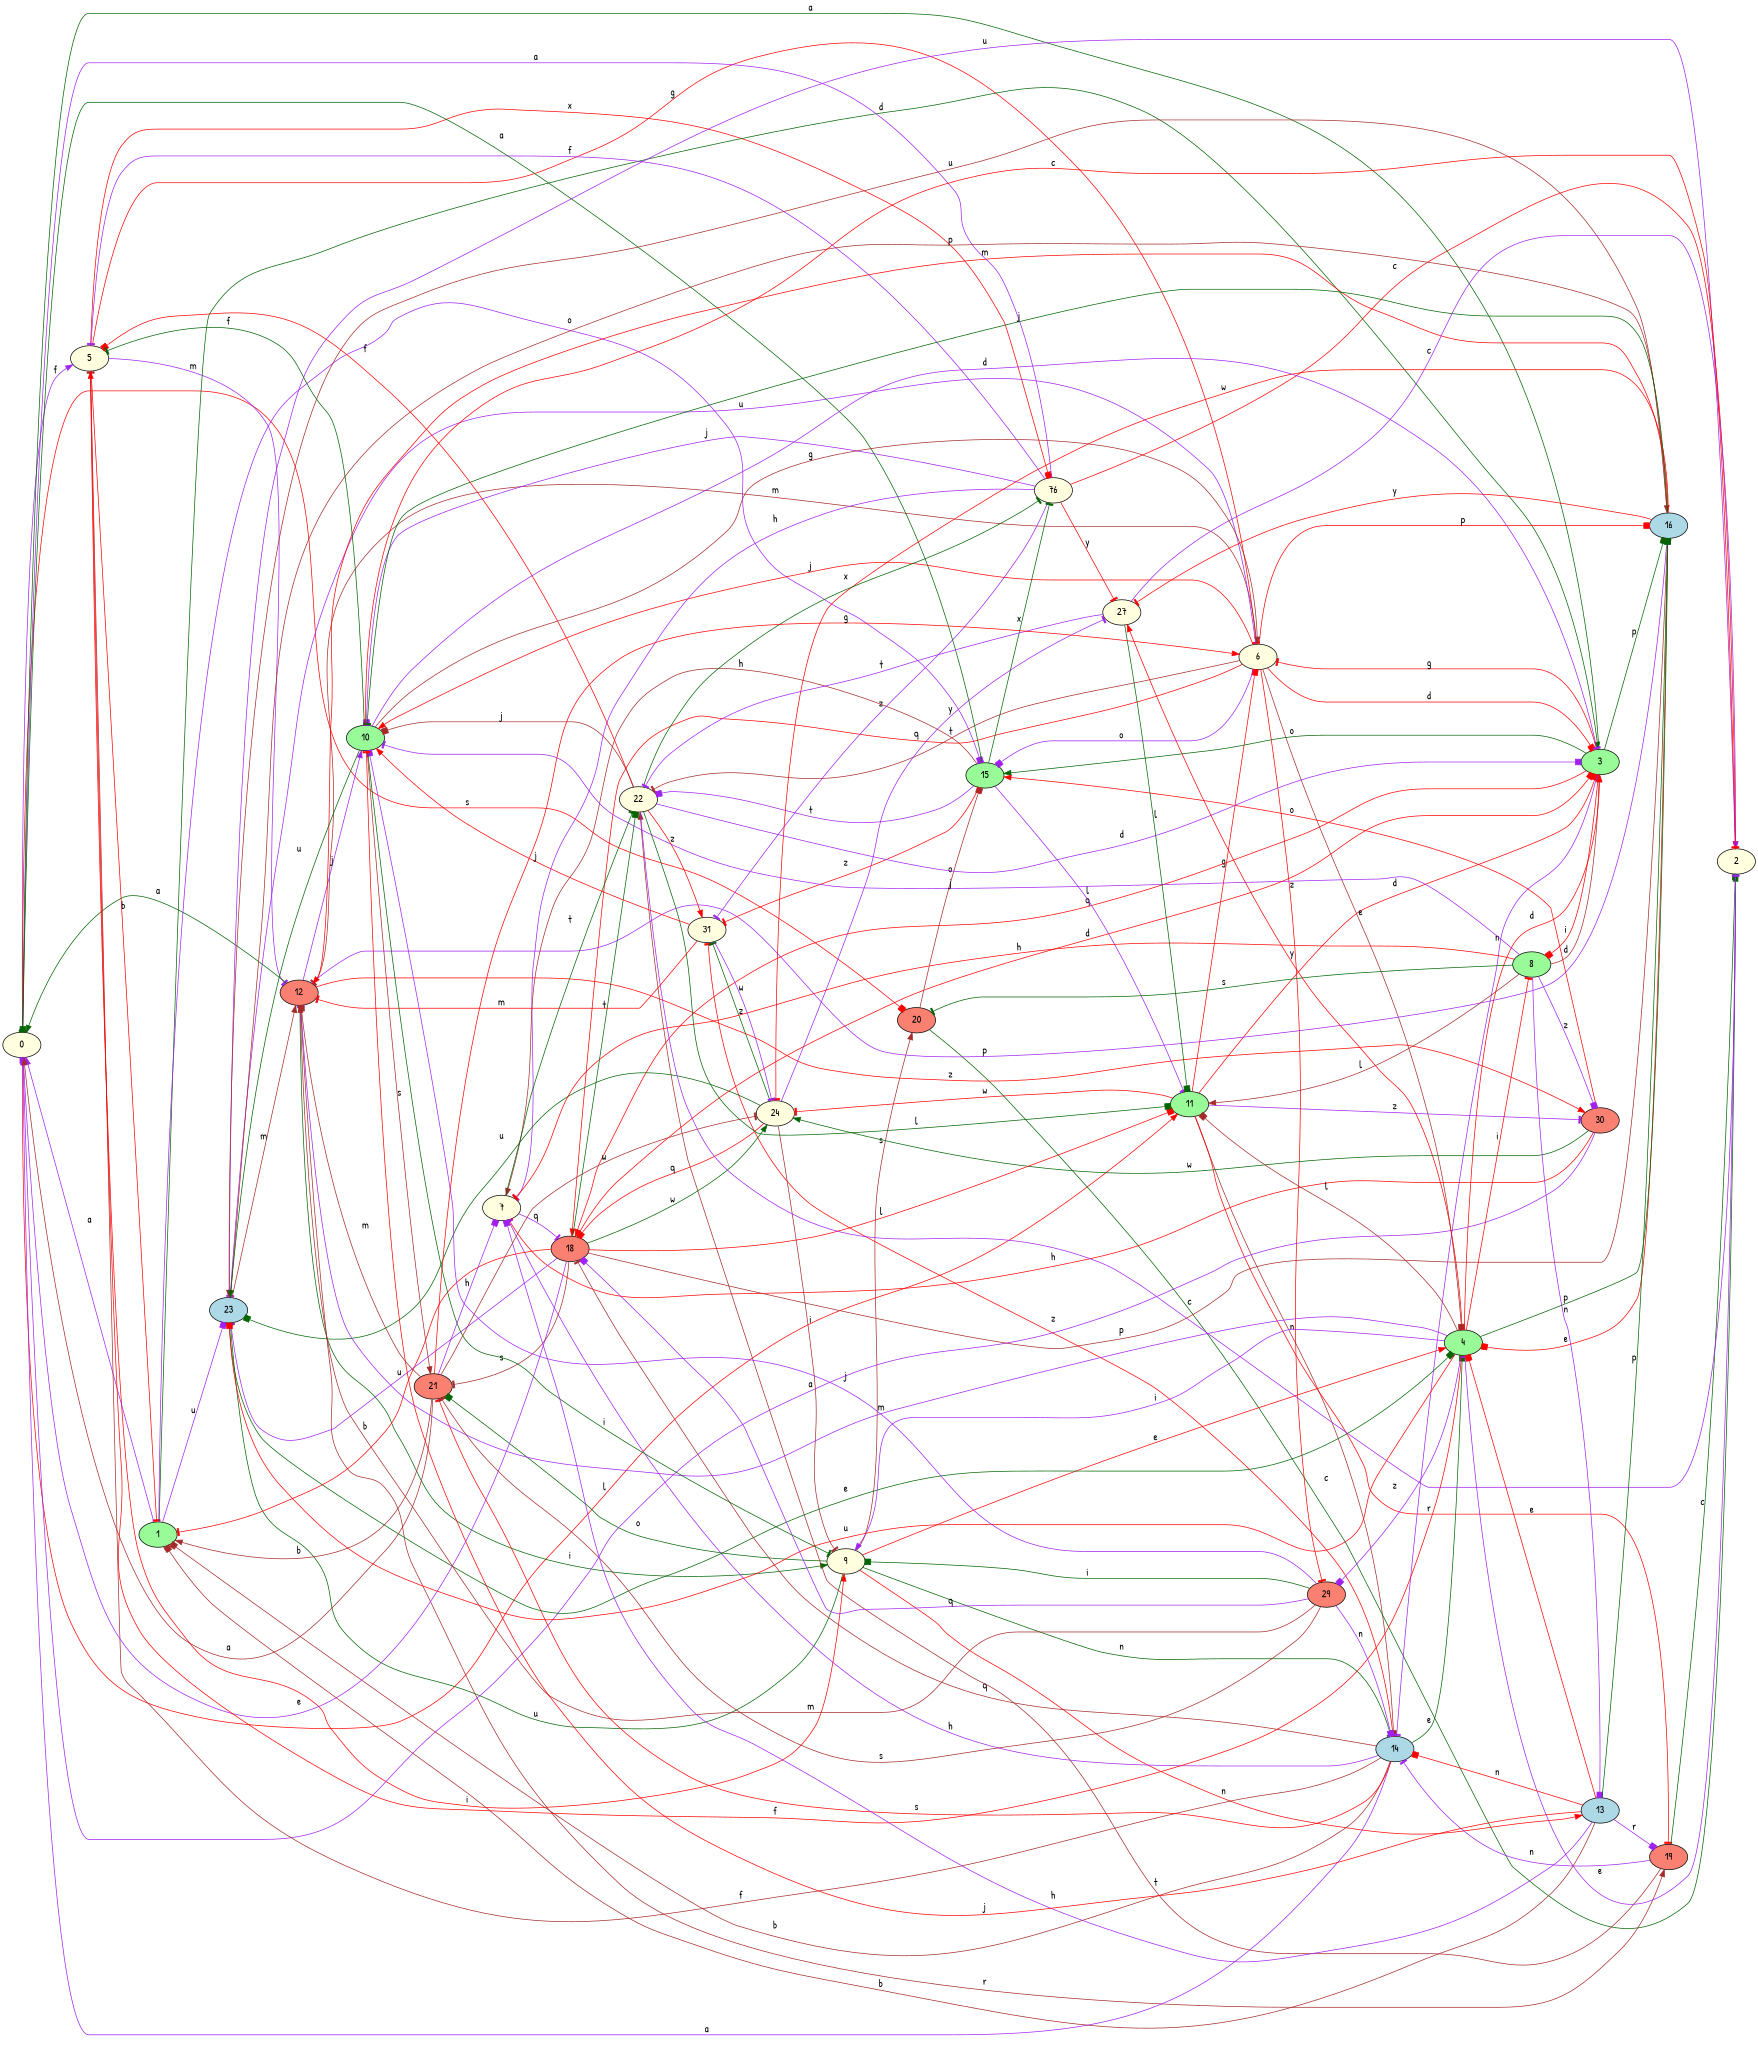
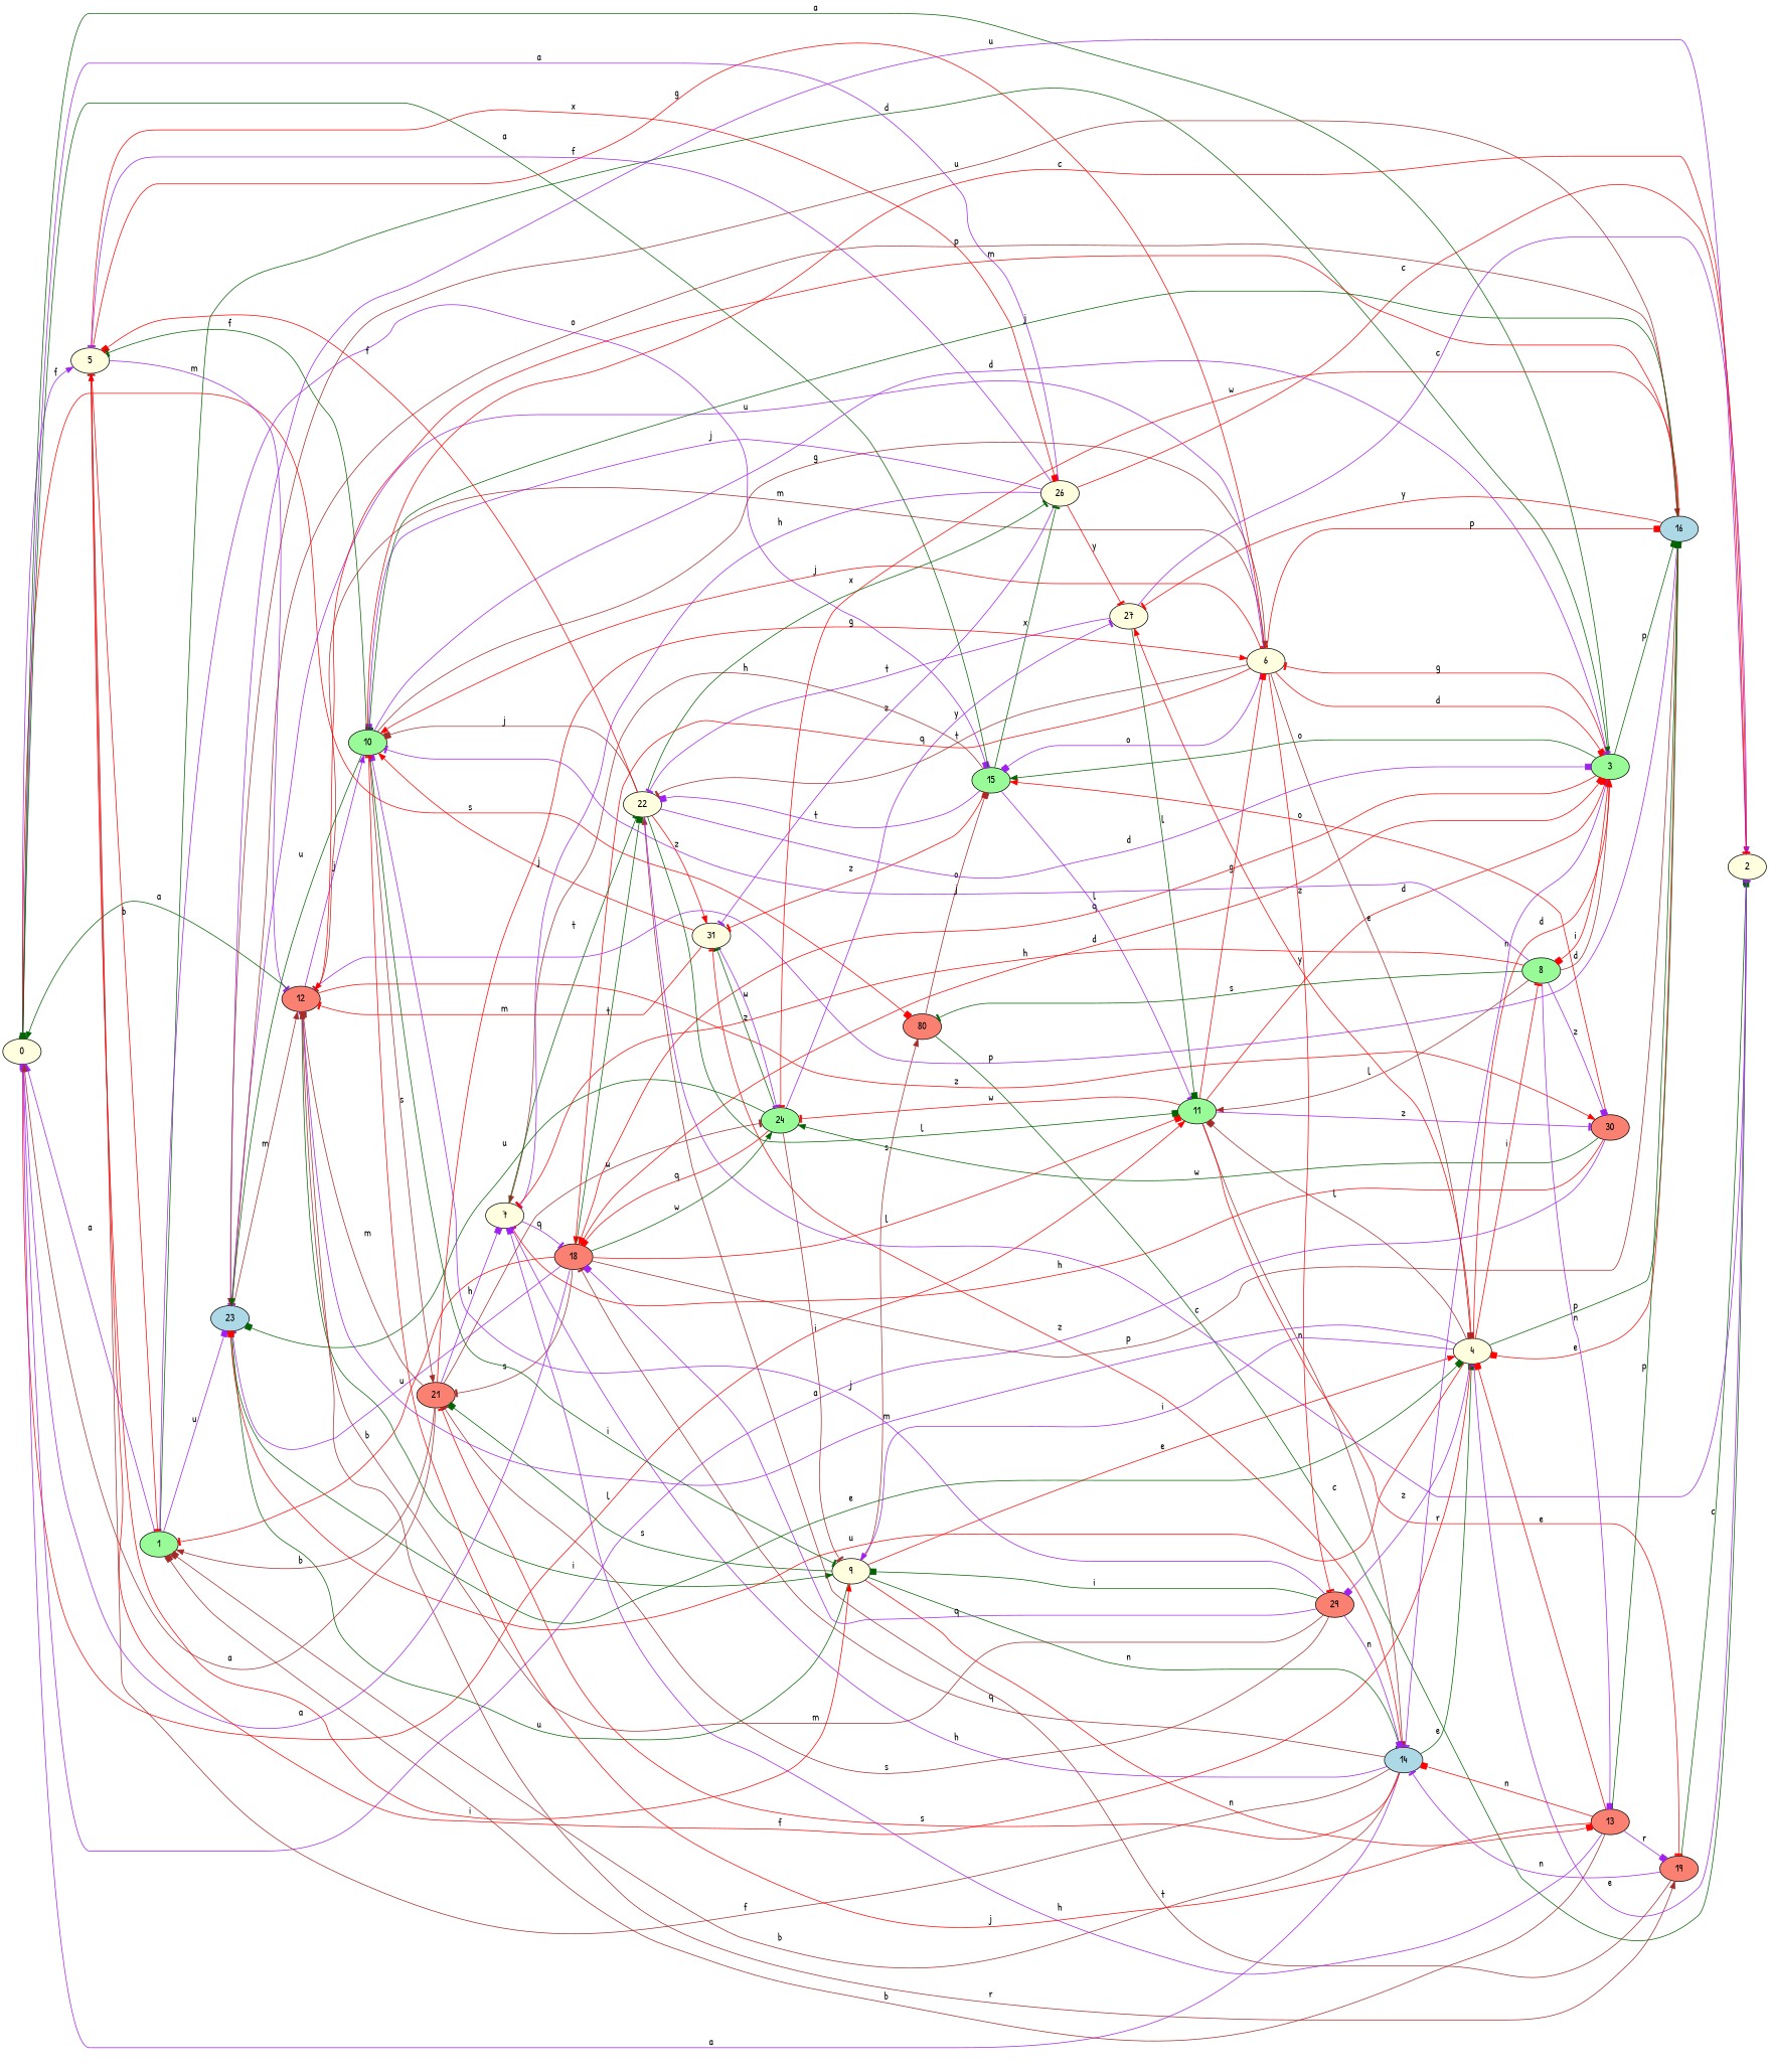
  strict digraph {
    fontname="Patrick Hand"
    rankdir=LR
    node [fillcolor=lightyellow fontname="Patrick Hand" style=filled]
    edge [arrowhead=tee color=red fontname="Patrick Hand"]
    0
    5
    11 [fillcolor=palegreen]
-   20 [fillcolor=salmon]
+   20 [fillcolor=salmon label=80]
    1 [fillcolor=palegreen]
    6
    9
    12 [fillcolor=salmon]
-   26 [label=76]
+   26
    3 [fillcolor=palegreen]
    30 [fillcolor=salmon]
    14 [fillcolor=lightblue]
    19 [fillcolor=salmon]
-   24
+   24 [fillcolor=palegreen]
    15 [fillcolor=palegreen]
    2
    23 [fillcolor=lightblue]
    8 [fillcolor=palegreen]
    16 [fillcolor=lightblue]
    18 [fillcolor=salmon]
    22
    7
    31
-   4 [fillcolor=palegreen]
+   4
    27
    29 [fillcolor=salmon]
    10 [fillcolor=palegreen]
-   13 [fillcolor=lightblue]
+   13 [fillcolor=salmon]
    21 [fillcolor=salmon]
    0 -> 5 [arrowhead=normal color=purple label=f]
    0 -> 11 [arrowhead=normal label=l]
    0 -> 20 [arrowhead=box label=s]
    5 -> 1 [label=b]
    5 -> 6 [label=g]
    5 -> 9 [arrowhead=normal label=i]
    5 -> 12 [color=purple label=m]
    5 -> 26 [arrowhead=box label=x]
    11 -> 6 [arrowhead=box label=g]
    11 -> 3 [arrowhead=box label=d]
    11 -> 30 [color=purple label=z]
    11 -> 14 [arrowhead=box color=brown label=n]
    11 -> 19 [label=r]
    11 -> 24 [label=w]
    20 -> 15 [arrowhead=box color=brown label=o]
    20 -> 2 [arrowhead=normal color=darkgreen label=c]
    1 -> 0 [arrowhead=normal color=purple label=a]
    1 -> 3 [arrowhead=normal color=darkgreen label=d]
    1 -> 15 [arrowhead=box color=purple label=o]
    1 -> 23 [arrowhead=box color=purple label=u]
    6 -> 12 [color=brown label=m]
    6 -> 3 [arrowhead=box label=d]
    6 -> 15 [arrowhead=box color=purple label=o]
    6 -> 23 [color=purple label=u]
    6 -> 16 [arrowhead=box label=p]
    6 -> 18 [arrowhead=normal label=q]
    6 -> 22 [color=brown label=t]
    6 -> 4 [arrowhead=box color=brown label=e]
    6 -> 29 [label=z]
    6 -> 10 [arrowhead=normal label=j]
    9 -> 20 [arrowhead=normal color=brown label=s]
    9 -> 14 [color=darkgreen label=n]
    9 -> 23 [color=darkgreen label=u]
    9 -> 4 [arrowhead=normal label=e]
-   9 -> 13 [arrowhead=normal label=n]
-   9 -> 21 [arrowhead=box color=darkgreen label=o]
+   9 -> 13 [arrowhead=box label=n]
+   9 -> 21 [arrowhead=box color=darkgreen label=s]
    12 -> 0 [arrowhead=normal color=darkgreen label=a]
    12 -> 9 [arrowhead=normal color=darkgreen label=i]
    12 -> 30 [arrowhead=normal label=z]
    12 -> 19 [arrowhead=normal color=brown label=r]
    12 -> 16 [arrowhead=box color=purple label=p]
    12 -> 10 [arrowhead=normal color=purple label=j]
    26 -> 0 [color=purple label=a]
    26 -> 5 [color=purple label=f]
    26 -> 2 [arrowhead=normal label=c]
    26 -> 7 [color=purple label=h]
    26 -> 31 [color=purple label=z]
    26 -> 27 [label=y]
    26 -> 10 [arrowhead=box color=purple label=j]
    3 -> 0 [color=darkgreen label=a]
    3 -> 6 [label=g]
    3 -> 14 [color=purple label=n]
    3 -> 15 [arrowhead=normal color=darkgreen label=o]
    3 -> 8 [arrowhead=box label=i]
    3 -> 16 [arrowhead=box color=darkgreen label=p]
    3 -> 18 [arrowhead=normal label=q]
    30 -> 0 [arrowhead=normal color=purple label=a]
    30 -> 24 [arrowhead=normal color=darkgreen label=w]
    30 -> 15 [arrowhead=normal label=o]
    30 -> 7 [label=h]
    14 -> 0 [arrowhead=box color=purple label=a]
    14 -> 5 [color=brown label=f]
    14 -> 1 [arrowhead=box color=brown label=b]
    14 -> 18 [color=brown label=q]
    14 -> 7 [color=purple label=h]
    14 -> 31 [label=z]
    14 -> 4 [arrowhead=box color=darkgreen label=e]
    14 -> 21 [label=s]
    19 -> 14 [color=purple label=n]
    19 -> 2 [arrowhead=box color=darkgreen label=c]
    19 -> 22 [arrowhead=normal color=brown label=t]
    24 -> 9 [color=brown label=i]
    24 -> 23 [arrowhead=box color=darkgreen label=u]
    24 -> 18 [arrowhead=box label=q]
    24 -> 31 [color=darkgreen label=z]
    24 -> 27 [color=purple label=y]
    15 -> 0 [arrowhead=box color=darkgreen label=a]
    15 -> 11 [color=purple label=l]
    15 -> 26 [color=darkgreen label=x]
    15 -> 22 [arrowhead=box color=purple label=t]
    15 -> 7 [arrowhead=normal color=brown label=h]
    15 -> 31 [label=z]
    2 -> 23 [arrowhead=normal color=purple label=u]
    2 -> 4 [color=purple label=e]
    23 -> 12 [arrowhead=normal color=brown label=m]
    23 -> 16 [arrowhead=normal color=brown label=p]
    23 -> 4 [arrowhead=box color=darkgreen label=e]
    8 -> 11 [arrowhead=normal color=brown label=l]
    8 -> 20 [color=darkgreen label=s]
    8 -> 3 [arrowhead=normal color=brown label=d]
    8 -> 30 [arrowhead=box color=purple label=z]
    8 -> 7 [label=h]
    8 -> 10 [color=purple label=j]
    8 -> 13 [arrowhead=box color=purple label=n]
    16 -> 12 [arrowhead=normal label=m]
    16 -> 24 [label=w]
    16 -> 23 [arrowhead=normal color=brown label=u]
    16 -> 4 [arrowhead=box label=e]
    16 -> 27 [label=y]
    16 -> 10 [color=darkgreen label=j]
-   18 -> 0 [arrowhead=normal color=purple label=e]
+   18 -> 0 [arrowhead=normal color=purple label=a]
    18 -> 11 [arrowhead=box label=l]
    18 -> 1 [label=b]
    18 -> 3 [arrowhead=box label=d]
    18 -> 24 [arrowhead=normal color=darkgreen label=w]
    18 -> 23 [color=purple label=u]
    18 -> 16 [color=brown label=p]
    18 -> 22 [arrowhead=box color=darkgreen label=t]
    18 -> 21 [color=brown label=s]
    22 -> 5 [arrowhead=box label=f]
    22 -> 11 [arrowhead=box color=darkgreen label=l]
    22 -> 26 [color=darkgreen label=x]
    22 -> 3 [arrowhead=box color=purple label=d]
    22 -> 2 [color=purple label=c]
    22 -> 31 [arrowhead=normal label=z]
    22 -> 10 [arrowhead=box color=brown label=j]
    7 -> 18 [color=purple label=q]
    7 -> 22 [color=darkgreen label=t]
    31 -> 12 [label=m]
    31 -> 24 [color=purple label=w]
    31 -> 10 [arrowhead=normal label=j]
    4 -> 5 [arrowhead=normal label=f]
    4 -> 11 [arrowhead=box color=brown label=l]
    4 -> 9 [arrowhead=normal color=purple label=i]
    4 -> 12 [color=purple label=m]
    4 -> 3 [arrowhead=normal label=d]
    4 -> 23 [arrowhead=box label=u]
    4 -> 8 [label=i]
    4 -> 16 [arrowhead=box color=darkgreen label=p]
    4 -> 27 [arrowhead=normal label=y]
    4 -> 29 [arrowhead=box color=purple label=z]
    27 -> 11 [arrowhead=box color=darkgreen label=l]
    27 -> 2 [arrowhead=normal color=purple label=c]
    27 -> 22 [color=purple label=t]
    29 -> 9 [arrowhead=box color=darkgreen label=i]
    29 -> 12 [arrowhead=normal color=brown label=m]
    29 -> 14 [arrowhead=box color=purple label=n]
    29 -> 18 [arrowhead=box color=purple label=q]
    29 -> 10 [arrowhead=box color=purple label=j]
    29 -> 21 [color=brown label=s]
    10 -> 5 [color=darkgreen label=f]
    10 -> 6 [arrowhead=normal color=brown label=g]
    10 -> 9 [color=darkgreen label=i]
    10 -> 3 [color=purple label=d]
    10 -> 2 [label=c]
    10 -> 23 [arrowhead=normal color=darkgreen label=u]
    10 -> 21 [arrowhead=normal color=brown label=s]
    13 -> 1 [arrowhead=box color=brown label=b]
    13 -> 14 [arrowhead=box label=n]
    13 -> 19 [arrowhead=box color=purple label=r]
    13 -> 16 [arrowhead=box color=darkgreen label=p]
    13 -> 7 [arrowhead=box color=purple label=h]
    13 -> 4 [arrowhead=box label=e]
    13 -> 10 [label=j]
    21 -> 0 [arrowhead=normal color=brown label=a]
    21 -> 1 [arrowhead=normal color=brown label=b]
    21 -> 6 [arrowhead=normal label=g]
    21 -> 12 [arrowhead=box color=brown label=m]
    21 -> 24 [color=brown label=w]
    21 -> 7 [arrowhead=box color=purple label=h]
  }
